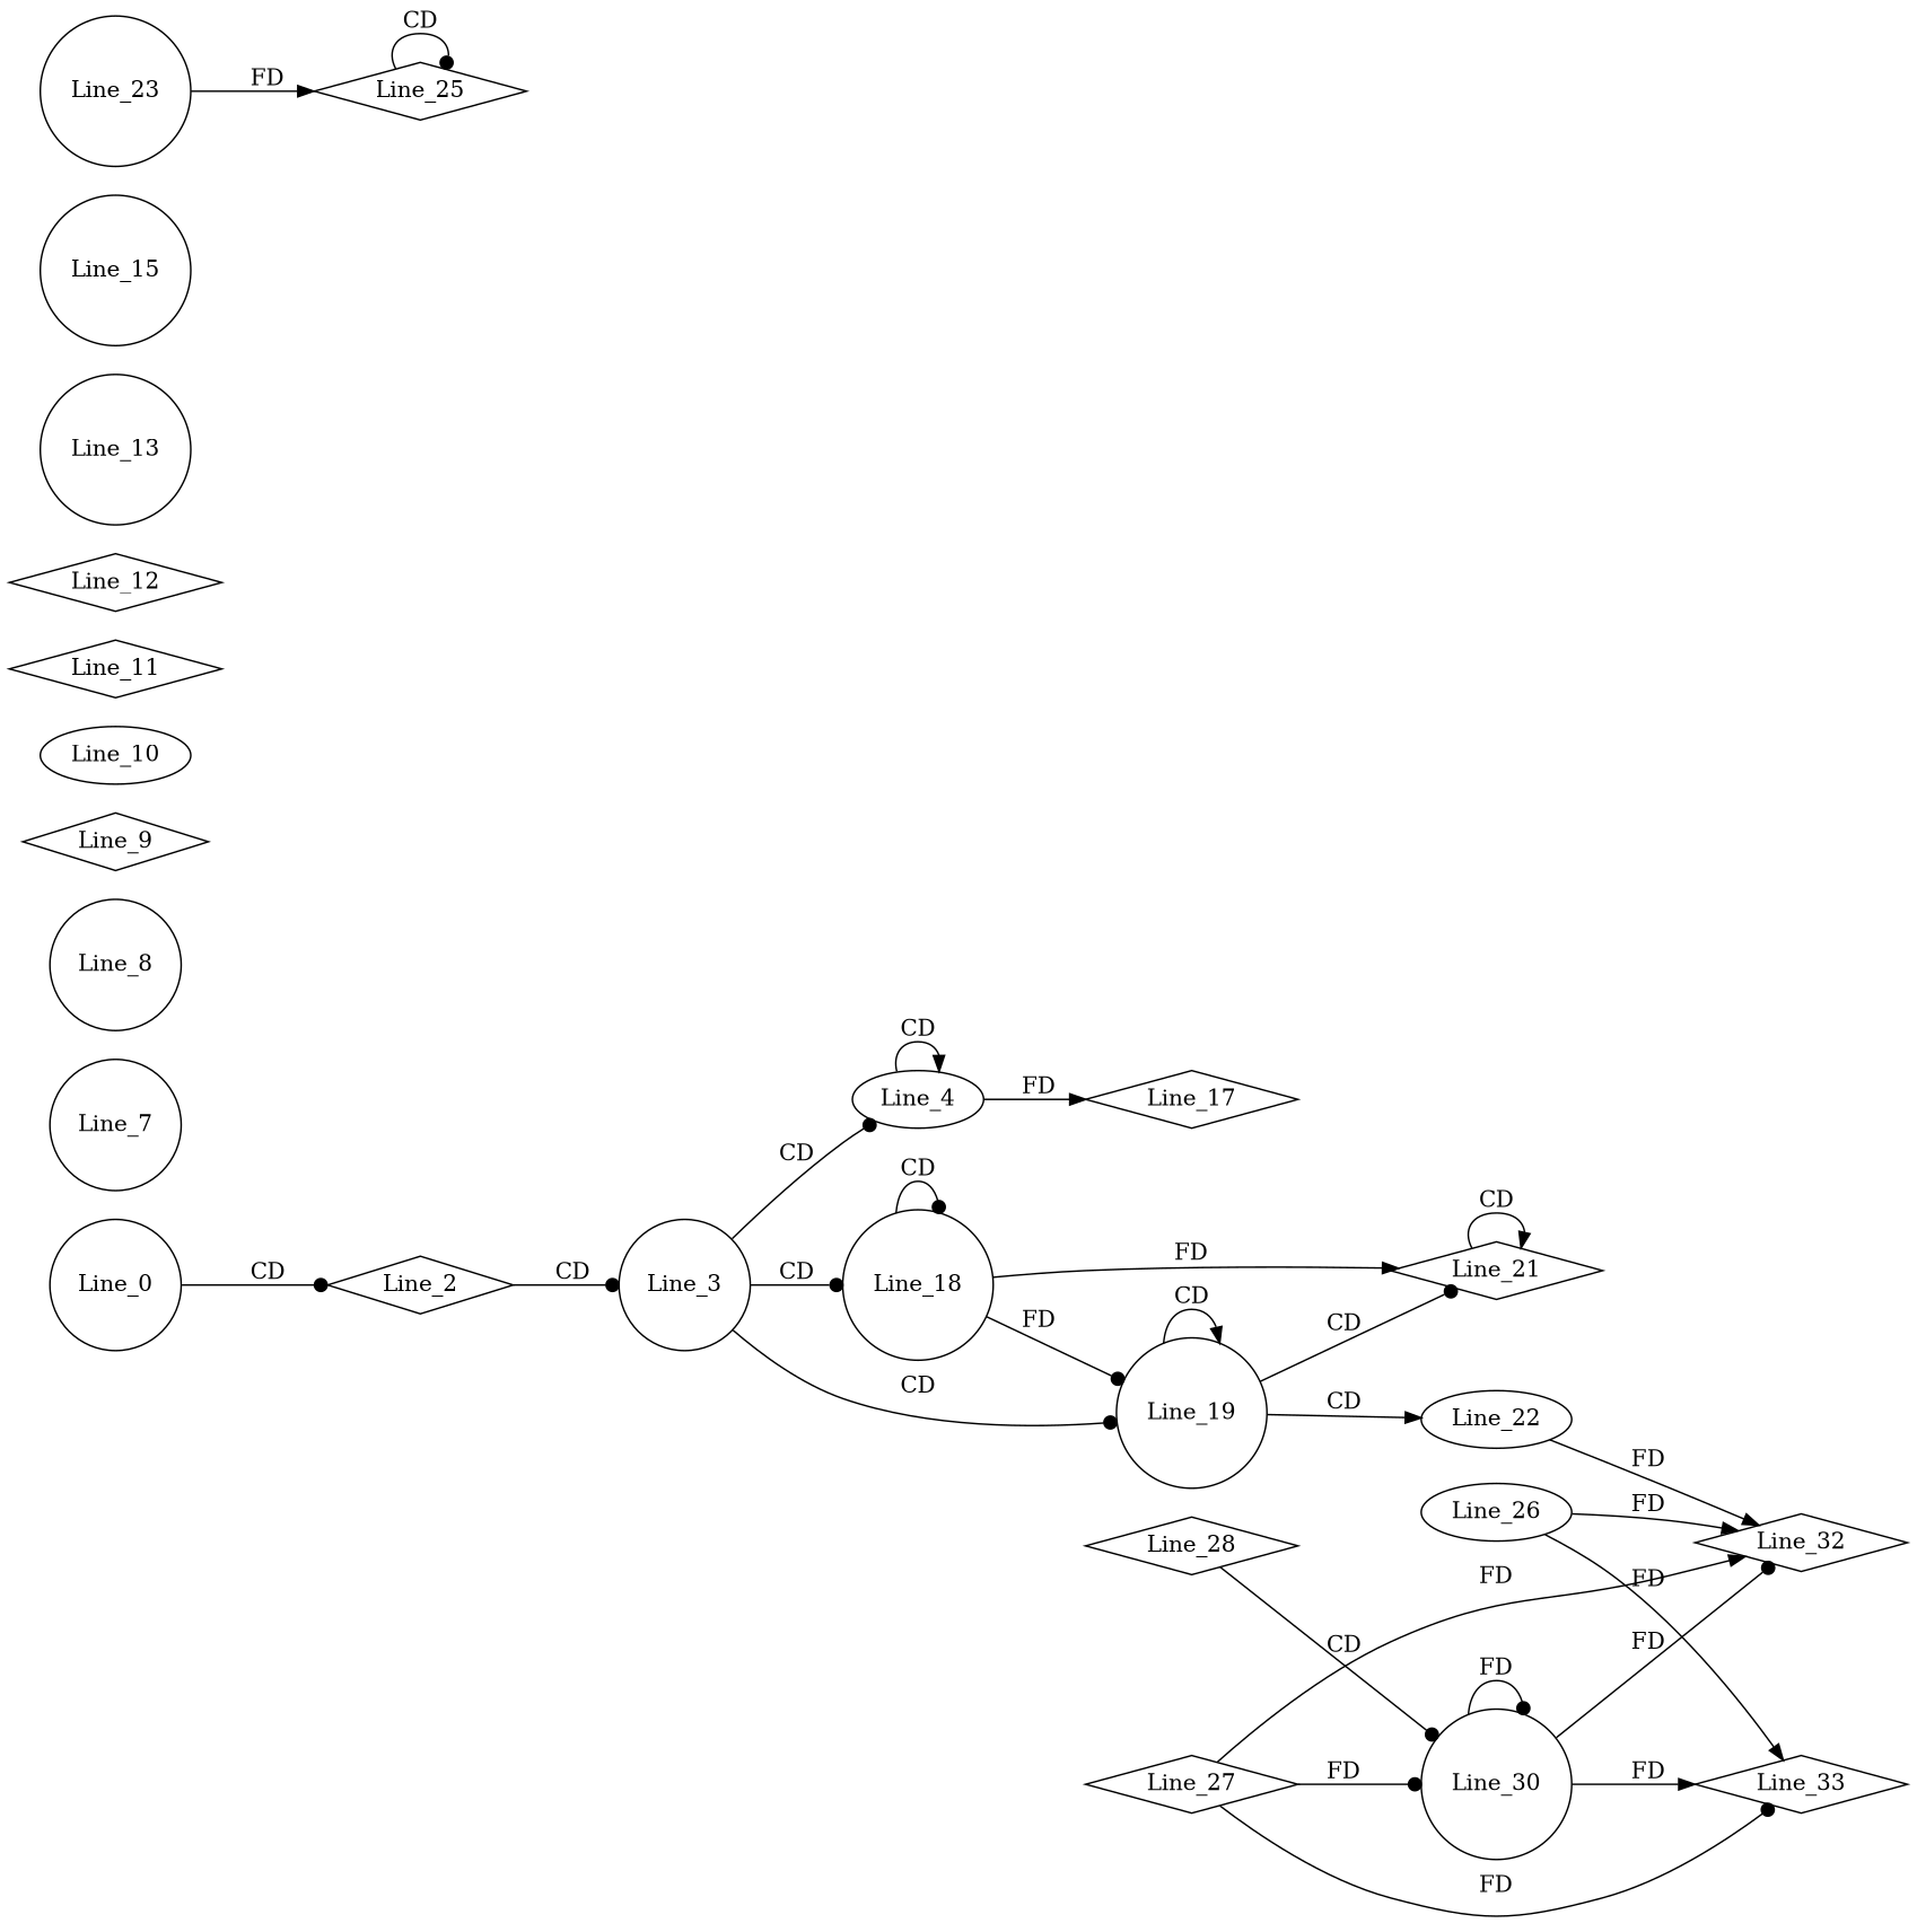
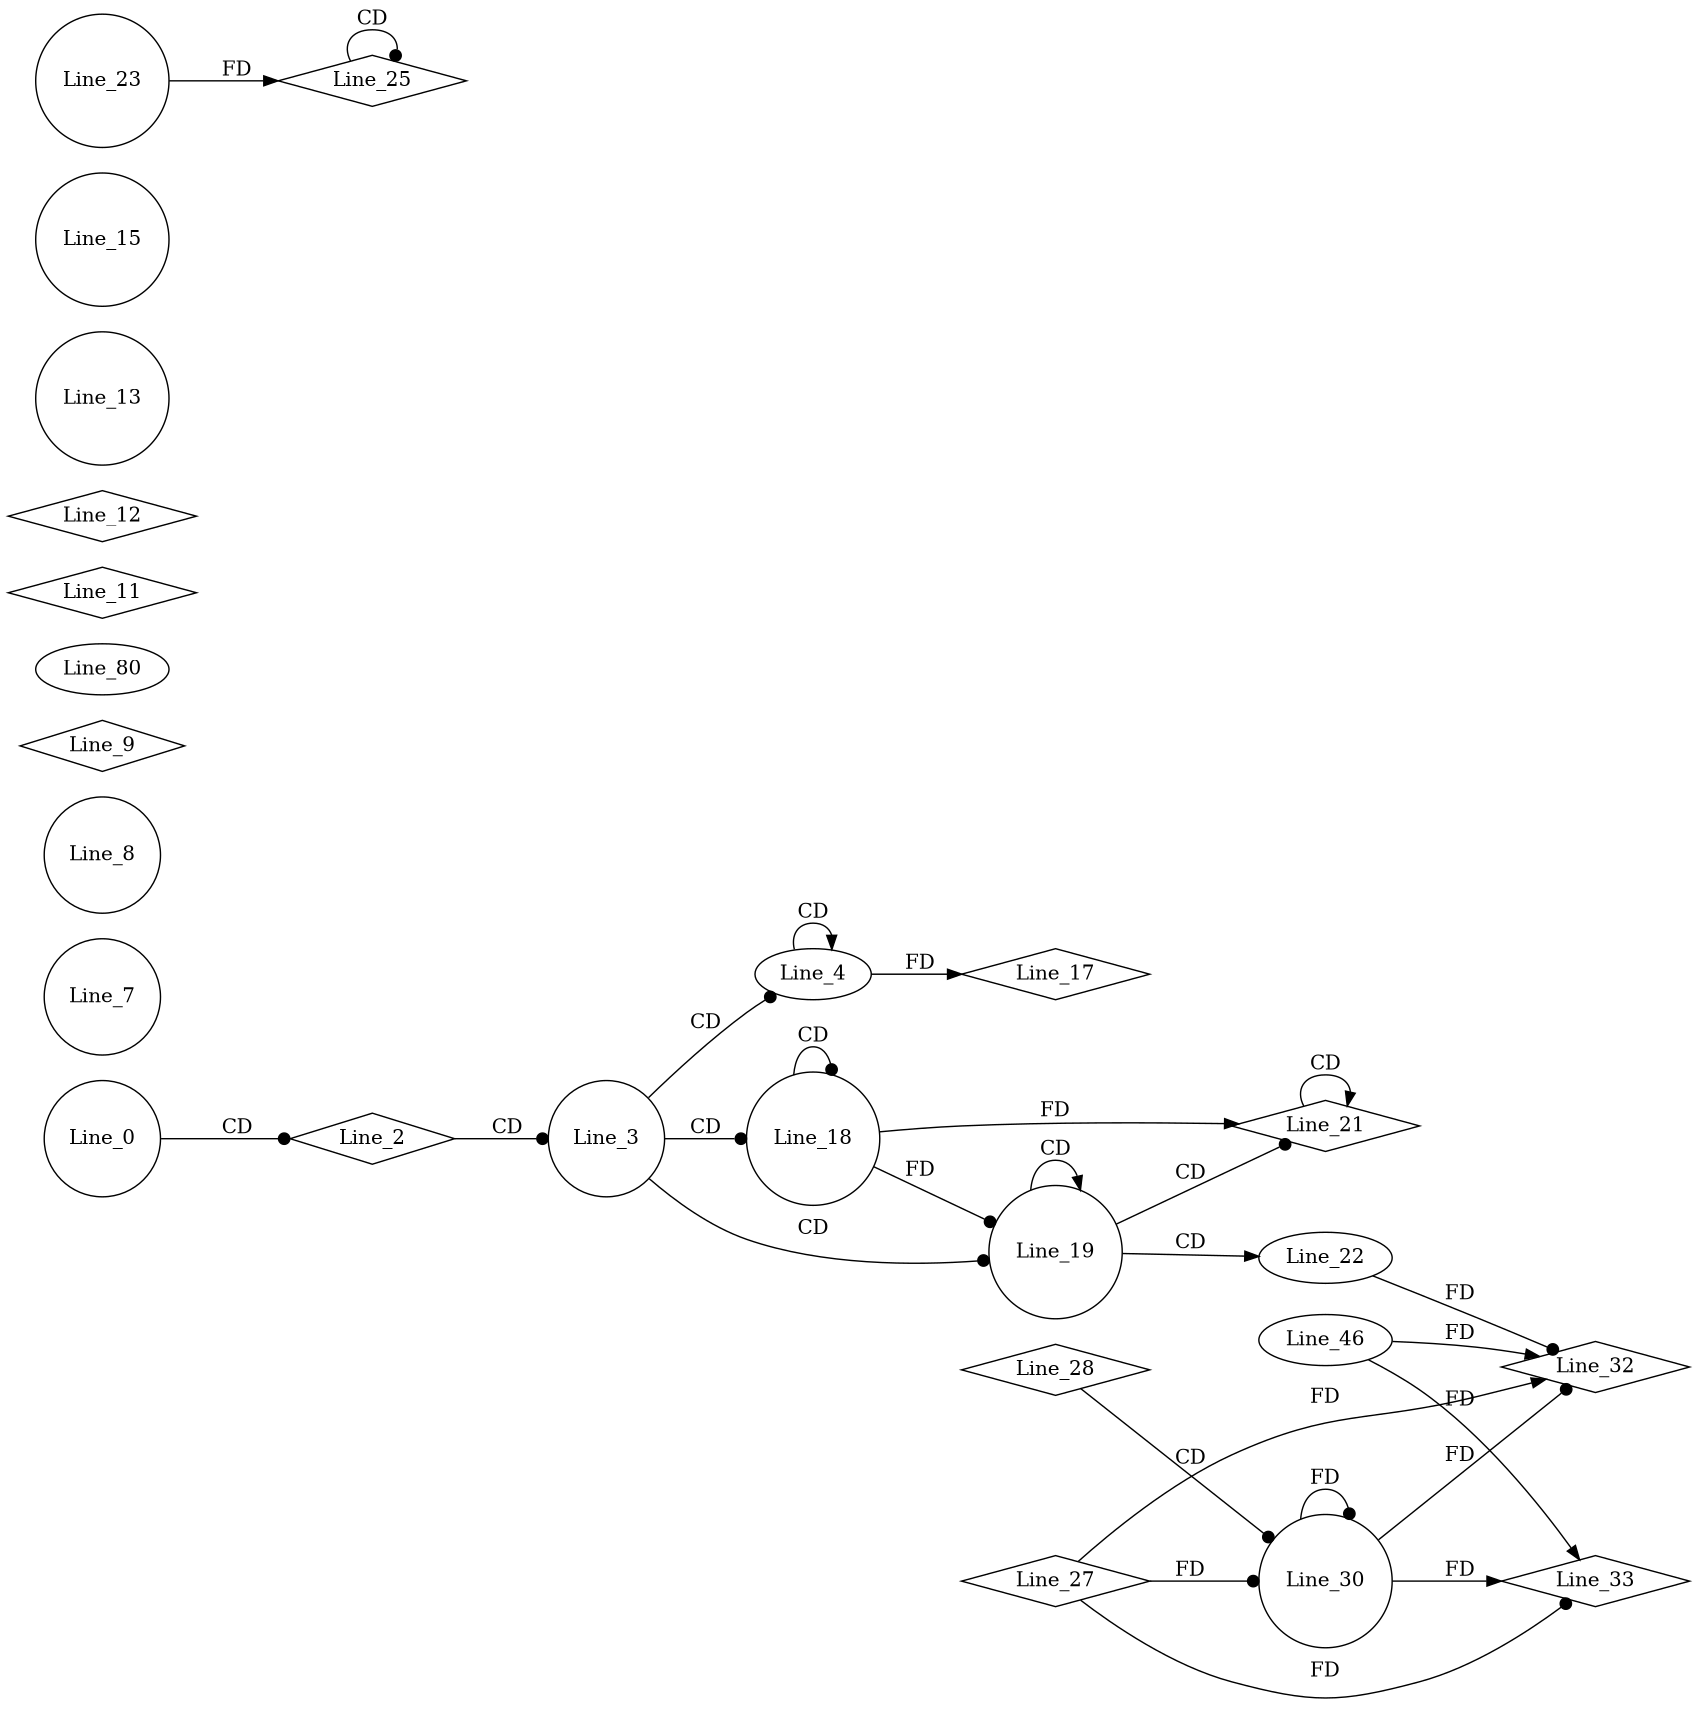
  digraph {
    rankdir=LR
    node [shape=diamond]
    edge [arrowhead=dot]
    Line_0 [shape=circle]
    Line_2
    Line_3 [shape=circle]
    Line_4 [shape=ellipse]
    Line_18 [shape=circle]
    Line_19 [shape=circle]
    Line_17
    Line_21
    Line_22 [shape=ellipse]
    Line_7 [shape=circle]
    Line_8 [shape=circle]
    Line_9
-   Line_10 [shape=ellipse]
+   Line_10 [shape=ellipse label=Line_80]
    Line_11
    Line_12
    Line_13 [shape=circle]
    Line_15 [shape=circle]
    Line_32
    Line_23 [shape=circle]
    Line_25
-   Line_26 [shape=ellipse]
+   Line_26 [shape=ellipse label=Line_46]
    Line_33
    Line_27
    Line_30 [shape=circle]
    Line_28
    Line_0 -> Line_2 [label=CD]
    Line_2 -> Line_3 [label=CD]
    Line_3 -> Line_4 [label=CD]
    Line_3 -> Line_18 [label=CD]
    Line_3 -> Line_19 [label=CD]
    Line_4 -> Line_4 [arrowhead=normal label=CD]
    Line_4 -> Line_17 [arrowhead=normal label=FD]
    Line_18 -> Line_18 [label=CD]
    Line_18 -> Line_19 [label=FD]
    Line_18 -> Line_21 [arrowhead=normal label=FD]
    Line_19 -> Line_19 [arrowhead=normal label=CD]
    Line_19 -> Line_21 [label=CD]
    Line_19 -> Line_22 [arrowhead=normal label=CD]
    Line_21 -> Line_21 [arrowhead=normal label=CD]
-   Line_22 -> Line_32 [arrowhead=normal label=FD]
+   Line_22 -> Line_32 [label=FD]
    Line_23 -> Line_25 [arrowhead=normal label=FD]
    Line_25 -> Line_25 [label=CD]
    Line_26 -> Line_32 [arrowhead=normal label=FD]
    Line_26 -> Line_33 [arrowhead=normal label=FD]
    Line_27 -> Line_32 [arrowhead=normal label=FD]
    Line_27 -> Line_33 [label=FD]
    Line_27 -> Line_30 [label=FD]
    Line_30 -> Line_32 [label=FD]
    Line_30 -> Line_33 [arrowhead=normal label=FD]
    Line_30 -> Line_30 [label=FD]
    Line_28 -> Line_30 [label=CD]
  }
